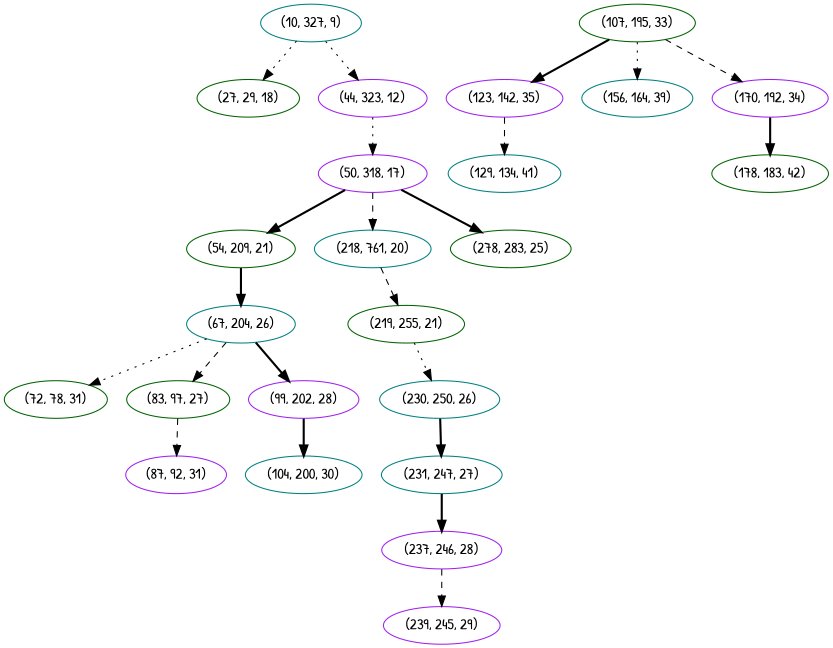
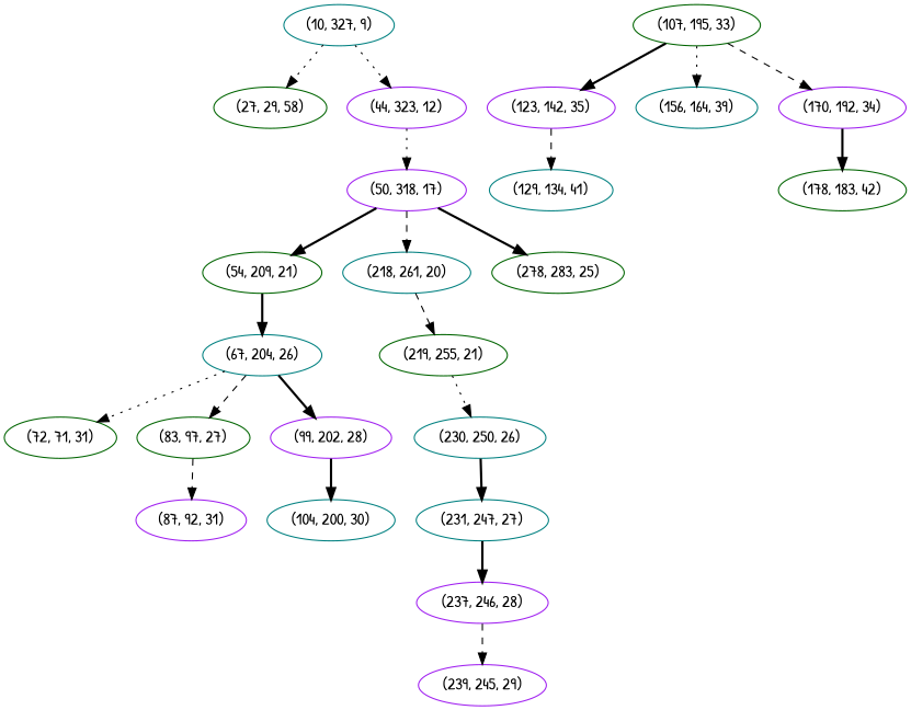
  digraph {
    fontname="Patrick Hand"
    node [color=darkgreen fontname="Patrick Hand"]
    edge [fontname="Patrick Hand" style=bold]
-   "(27, 29, 18)"
+   "(27, 29, 18)" [label="(27, 29, 58)"]
    "(10, 327, 9)" [color=teal]
    "(44, 323, 12)" [color=purple]
    "(50, 318, 17)" [color=purple]
    "(54, 209, 21)"
-   "(218, 261, 20)" [color=teal label="(218, 761, 20)"]
+   "(218, 261, 20)" [color=teal]
    "(278, 283, 25)"
    "(67, 204, 26)" [color=teal]
    "(219, 255, 21)"
-   "(72, 78, 31)"
+   "(72, 78, 31)" [label="(72, 71, 31)"]
    "(83, 97, 27)"
    "(99, 202, 28)" [color=purple]
    "(87, 92, 31)" [color=purple]
    "(104, 200, 30)" [color=teal]
    "(107, 195, 33)"
    "(123, 142, 35)" [color=purple]
    "(156, 164, 39)" [color=teal]
    "(170, 192, 34)" [color=purple]
    "(129, 134, 41)" [color=teal]
    "(178, 183, 42)"
    "(230, 250, 26)" [color=teal]
    "(231, 247, 27)" [color=teal]
    "(237, 246, 28)" [color=purple]
    "(239, 245, 29)" [color=purple]
    "(10, 327, 9)" -> "(27, 29, 18)" [style=dotted]
    "(10, 327, 9)" -> "(44, 323, 12)" [style=dotted]
    "(44, 323, 12)" -> "(50, 318, 17)" [style=dotted]
    "(50, 318, 17)" -> "(54, 209, 21)"
    "(50, 318, 17)" -> "(218, 261, 20)" [style=dashed]
    "(50, 318, 17)" -> "(278, 283, 25)"
    "(54, 209, 21)" -> "(67, 204, 26)"
    "(218, 261, 20)" -> "(219, 255, 21)" [style=dashed]
    "(67, 204, 26)" -> "(72, 78, 31)" [style=dotted]
    "(67, 204, 26)" -> "(83, 97, 27)" [style=dashed]
    "(67, 204, 26)" -> "(99, 202, 28)"
    "(219, 255, 21)" -> "(230, 250, 26)" [style=dotted]
    "(83, 97, 27)" -> "(87, 92, 31)" [style=dashed]
    "(99, 202, 28)" -> "(104, 200, 30)"
    "(107, 195, 33)" -> "(123, 142, 35)"
    "(107, 195, 33)" -> "(156, 164, 39)" [style=dotted]
    "(107, 195, 33)" -> "(170, 192, 34)" [style=dashed]
    "(123, 142, 35)" -> "(129, 134, 41)" [style=dashed]
    "(170, 192, 34)" -> "(178, 183, 42)"
    "(230, 250, 26)" -> "(231, 247, 27)"
    "(231, 247, 27)" -> "(237, 246, 28)"
    "(237, 246, 28)" -> "(239, 245, 29)" [style=dashed]
  }
